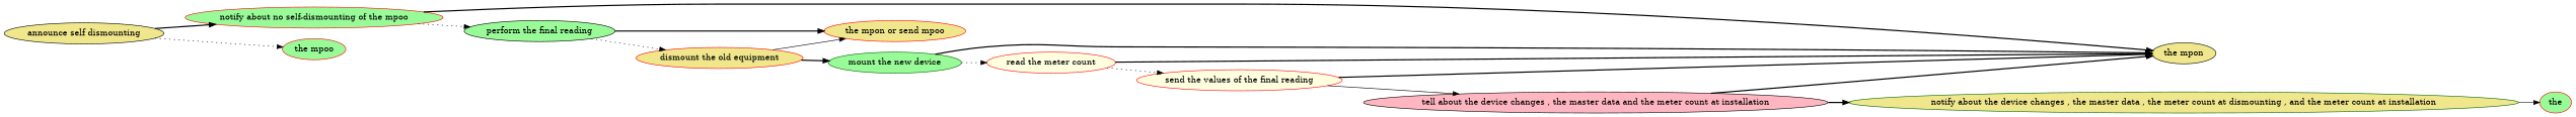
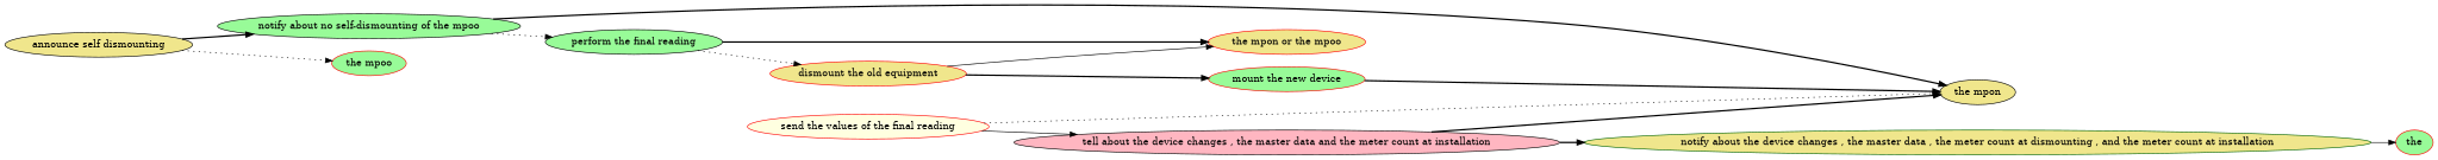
  strict digraph {
    rankdir=LR
    node [color=red fillcolor=khaki style=filled]
    edge [attrs="{'type': 'actor performer', 'label': 'actor performer'}" style=bold]
    "announce self dismounting" [attrs="{'type': 'Activity', 'label': 'announce self dismounting'}" color=black]
-   "notify about no self-dismounting of the mpoo" [attrs="{'type': 'Activity', 'label': 'notify about no self-dismounting of the mpoo'}" fillcolor=palegreen]
+   "notify about no self-dismounting of the mpoo" [attrs="{'type': 'Activity', 'label': 'notify about no self-dismounting of the mpoo'}" color=black fillcolor=palegreen]
    "the mpoo" [attrs="{'type': 'Actor', 'label': 'the mpoo'}" fillcolor=palegreen]
    "the mpon" [attrs="{'type': 'Actor', 'label': 'the mpon'}" color=black]
    "perform the final reading" [attrs="{'type': 'Activity', 'label': 'perform the final reading'}" color=black fillcolor=palegreen]
    "dismount the old equipment" [attrs="{'type': 'Activity', 'label': 'dismount the old equipment'}"]
-   "the mpon or the mpoo" [attrs="{'type': 'Actor', 'label': 'the mpon or the mpoo'}" label="the mpon or send mpoo"]
-   "mount the new device" [attrs="{'type': 'Activity', 'label': 'mount the new device'}" color=darkgreen fillcolor=palegreen]
-   "read the meter count" [attrs="{'type': 'Activity', 'label': 'read the meter count'}" fillcolor=lightyellow]
+   "the mpon or the mpoo" [attrs="{'type': 'Actor', 'label': 'the mpon or the mpoo'}"]
+   "mount the new device" [attrs="{'type': 'Activity', 'label': 'mount the new device'}" fillcolor=palegreen]
    "send the values of the final reading" [attrs="{'type': 'Activity', 'label': 'send the values of the final reading'}" fillcolor=lightyellow]
    "tell about the device changes , the master data and the meter count at installation" [attrs="{'type': 'Activity', 'label': 'tell about the device changes , the master data and the meter count at installation'}" color=black fillcolor=lightpink]
    "notify about the device changes , the master data , the meter count at dismounting , and the meter count at installation" [attrs="{'type': 'Activity', 'label': 'notify about the device changes , the master data , the meter count at dismounting , and the meter count at installation'}" color=darkgreen]
    the [attrs="{'type': 'Actor', 'label': 'the'}" fillcolor=palegreen]
    "announce self dismounting" -> "notify about no self-dismounting of the mpoo" [attrs="{'type': 'flow', 'label': 'flow'}"]
    "announce self dismounting" -> "the mpoo" [style=dotted]
    "notify about no self-dismounting of the mpoo" -> "the mpon"
    "notify about no self-dismounting of the mpoo" -> "perform the final reading" [attrs="{'type': 'flow', 'label': 'flow'}" style=dotted]
    "perform the final reading" -> "dismount the old equipment" [attrs="{'type': 'flow', 'label': 'flow'}" style=dotted]
    "perform the final reading" -> "the mpon or the mpoo"
    "dismount the old equipment" -> "the mpon or the mpoo" [style=solid]
    "dismount the old equipment" -> "mount the new device" [attrs="{'type': 'flow', 'label': 'flow'}"]
    "mount the new device" -> "the mpon"
-   "mount the new device" -> "read the meter count" [attrs="{'type': 'flow', 'label': 'flow'}" style=dotted]
-   "read the meter count" -> "the mpon"
-   "read the meter count" -> "send the values of the final reading" [attrs="{'type': 'flow', 'label': 'flow'}" style=dotted]
-   "send the values of the final reading" -> "the mpon"
+   "send the values of the final reading" -> "the mpon" [style=dotted]
    "send the values of the final reading" -> "tell about the device changes , the master data and the meter count at installation" [attrs="{'type': 'flow', 'label': 'flow'}" style=solid]
    "tell about the device changes , the master data and the meter count at installation" -> "the mpon"
    "tell about the device changes , the master data and the meter count at installation" -> "notify about the device changes , the master data , the meter count at dismounting , and the meter count at installation" [attrs="{'type': 'flow', 'label': 'flow'}"]
    "notify about the device changes , the master data , the meter count at dismounting , and the meter count at installation" -> the [style=solid]
  }
